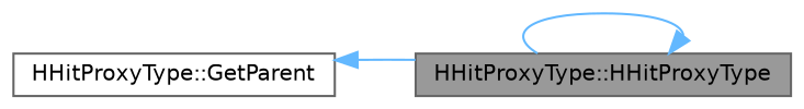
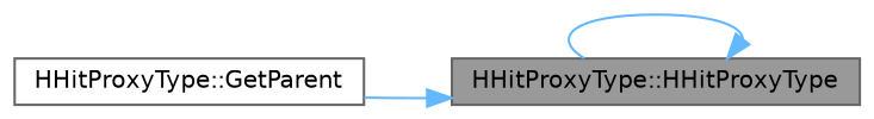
  digraph {
    rankdir=RL
    node [fontname=Helvetica fontsize=10 shape=box style=filled]
    edge [color=steelblue1 dir=back fontname=Helvetica fontsize=10 labelfontname=Helvetica labelfontsize=10 style=solid]
    n1 [color=gray40 fillcolor=grey60 fontcolor=black height=0.2 label="HHitProxyType::HHitProxyType" width=0.4]
    n2 [color=grey40 fillcolor=white height=0.2 label="HHitProxyType::GetParent" width=0.4]
    n1 -> n1
-   n2 -> n1
+   n1 -> n2
  }
